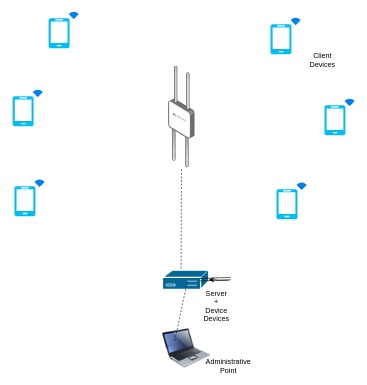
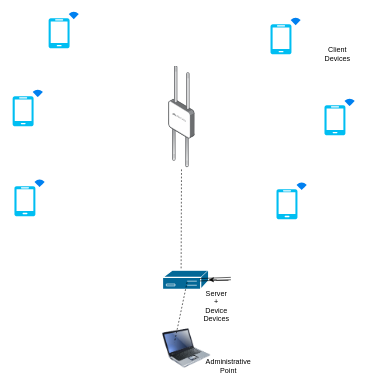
  <mxCell id="0" />
  <mxCell id="1" parent="0" />
  <mxCell id="2" value="" style="points=[];aspect=fixed;html=1;align=center;shadow=0;dashed=0;image;image=img/lib/allied_telesis/wireless/Access_Point_Outdoor.svg;" vertex="1" parent="1"><mxGeometry x="280" y="110" width="44" height="170" as="geometry" /></mxCell>
  <mxCell id="3" value="" style="shape=mxgraph.cisco.controllers_and_modules.3174_(desktop)_cluster_controller;html=1;dashed=0;fillColor=#036897;strokeColor=#ffffff;strokeWidth=2;verticalLabelPosition=bottom;verticalAlign=top" vertex="1" parent="1"><mxGeometry x="270" y="450" width="77" height="32" as="geometry" /></mxCell>
  <mxCell id="4" value="" style="endArrow=none;dashed=1;html=1;exitX=0.403;exitY=-0.094;exitDx=0;exitDy=0;exitPerimeter=0;" edge="1" parent="1" source="3" target="2"><mxGeometry width="50" height="50" relative="1" as="geometry"><mxPoint x="270" y="550" as="sourcePoint" /><mxPoint x="320" y="500" as="targetPoint" /></mxGeometry></mxCell>
  <mxCell id="5" value="" style="verticalLabelPosition=bottom;html=1;verticalAlign=top;align=center;strokeColor=none;fillColor=#00BEF2;shape=mxgraph.azure.mobile;pointerEvents=1;" vertex="1" parent="1"><mxGeometry x="20" y="160" width="35" height="50" as="geometry" /></mxCell>
  <mxCell id="6" value="" style="verticalLabelPosition=bottom;html=1;verticalAlign=top;align=center;strokeColor=none;fillColor=#00BEF2;shape=mxgraph.azure.mobile;pointerEvents=1;" vertex="1" parent="1"><mxGeometry x="80" y="30" width="35" height="50" as="geometry" /></mxCell>
  <mxCell id="7" value="" style="html=1;verticalLabelPosition=bottom;align=center;labelBackgroundColor=#ffffff;verticalAlign=top;strokeWidth=2;strokeColor=#0080F0;fillColor=#ffffff;shadow=0;dashed=0;shape=mxgraph.ios7.icons.wifi;pointerEvents=1" vertex="1" parent="1"><mxGeometry x="115" y="20" width="14" height="10" as="geometry" /></mxCell>
  <mxCell id="8" value="" style="html=1;verticalLabelPosition=bottom;align=center;labelBackgroundColor=#ffffff;verticalAlign=top;strokeWidth=2;strokeColor=#0080F0;fillColor=#ffffff;shadow=0;dashed=0;shape=mxgraph.ios7.icons.wifi;pointerEvents=1" vertex="1" parent="1"><mxGeometry x="55" y="150" width="14" height="10" as="geometry" /></mxCell>
  <mxCell id="9" value="" style="verticalLabelPosition=bottom;html=1;verticalAlign=top;align=center;strokeColor=none;fillColor=#00BEF2;shape=mxgraph.azure.mobile;pointerEvents=1;" vertex="1" parent="1"><mxGeometry x="23" y="310" width="35" height="50" as="geometry" /></mxCell>
  <mxCell id="10" value="" style="html=1;verticalLabelPosition=bottom;align=center;labelBackgroundColor=#ffffff;verticalAlign=top;strokeWidth=2;strokeColor=#0080F0;fillColor=#ffffff;shadow=0;dashed=0;shape=mxgraph.ios7.icons.wifi;pointerEvents=1" vertex="1" parent="1"><mxGeometry x="58" y="300" width="14" height="10" as="geometry" /></mxCell>
  <mxCell id="11" value="" style="verticalLabelPosition=bottom;html=1;verticalAlign=top;align=center;strokeColor=none;fillColor=#00BEF2;shape=mxgraph.azure.mobile;pointerEvents=1;" vertex="1" parent="1"><mxGeometry x="450" y="40" width="35" height="50" as="geometry" /></mxCell>
  <mxCell id="12" value="" style="html=1;verticalLabelPosition=bottom;align=center;labelBackgroundColor=#ffffff;verticalAlign=top;strokeWidth=2;strokeColor=#0080F0;fillColor=#ffffff;shadow=0;dashed=0;shape=mxgraph.ios7.icons.wifi;pointerEvents=1" vertex="1" parent="1"><mxGeometry x="485" y="30" width="14" height="10" as="geometry" /></mxCell>
  <mxCell id="13" value="" style="verticalLabelPosition=bottom;html=1;verticalAlign=top;align=center;strokeColor=none;fillColor=#00BEF2;shape=mxgraph.azure.mobile;pointerEvents=1;" vertex="1" parent="1"><mxGeometry x="540" y="175" width="35" height="50" as="geometry" /></mxCell>
  <mxCell id="14" value="" style="html=1;verticalLabelPosition=bottom;align=center;labelBackgroundColor=#ffffff;verticalAlign=top;strokeWidth=2;strokeColor=#0080F0;fillColor=#ffffff;shadow=0;dashed=0;shape=mxgraph.ios7.icons.wifi;pointerEvents=1" vertex="1" parent="1"><mxGeometry x="575" y="165" width="14" height="10" as="geometry" /></mxCell>
  <mxCell id="15" value="" style="verticalLabelPosition=bottom;html=1;verticalAlign=top;align=center;strokeColor=none;fillColor=#00BEF2;shape=mxgraph.azure.mobile;pointerEvents=1;" vertex="1" parent="1"><mxGeometry x="460" y="315" width="35" height="50" as="geometry" /></mxCell>
  <mxCell id="16" value="" style="html=1;verticalLabelPosition=bottom;align=center;labelBackgroundColor=#ffffff;verticalAlign=top;strokeWidth=2;strokeColor=#0080F0;fillColor=#ffffff;shadow=0;dashed=0;shape=mxgraph.ios7.icons.wifi;pointerEvents=1" vertex="1" parent="1"><mxGeometry x="495" y="305" width="14" height="10" as="geometry" /></mxCell>
  <mxCell id="17" value="" style="edgeStyle=orthogonalEdgeStyle;rounded=0;orthogonalLoop=1;jettySize=auto;html=1;" edge="1" parent="1" source="18" target="3"><mxGeometry relative="1" as="geometry" /></mxCell>
  <mxCell id="18" value="" style="shape=image;html=1;verticalAlign=top;verticalLabelPosition=bottom;labelBackgroundColor=#ffffff;imageAspect=0;aspect=fixed;image=https://cdn2.iconfinder.com/data/icons/freecns-cumulus/16/519553-049_Disk-128.png" vertex="1" parent="1"><mxGeometry x="380" y="440" width="54" height="54" as="geometry" /></mxCell>
  <mxCell id="19" value="" style="shape=link;html=1;exitX=0.623;exitY=0.5;exitDx=0;exitDy=0;exitPerimeter=0;" edge="1" parent="1"><mxGeometry width="50" height="50" relative="1" as="geometry"><mxPoint x="332" y="466" as="sourcePoint" /><mxPoint x="384" y="464" as="targetPoint" /></mxGeometry></mxCell>
  <mxCell id="20" value="" style="image;html=1;labelBackgroundColor=#ffffff;image=img/lib/clip_art/computers/Laptop_128x128.png" vertex="1" parent="1"><mxGeometry x="270" y="540" width="80" height="80" as="geometry" /></mxCell>
  <mxCell id="21" value="" style="endArrow=none;dashed=1;html=1;" edge="1" parent="1"><mxGeometry width="50" height="50" relative="1" as="geometry"><mxPoint x="311" y="470" as="sourcePoint" /><mxPoint x="290" y="570" as="targetPoint" /></mxGeometry></mxCell>
  <mxCell id="22" value="Administrative Point" style="text;html=1;strokeColor=none;fillColor=none;align=center;verticalAlign=middle;whiteSpace=wrap;rounded=0;" vertex="1" parent="1"><mxGeometry x="360" y="600" width="40" height="20" as="geometry" /></mxCell>
  <mxCell id="23" value="Server + Device Devices" style="text;html=1;strokeColor=none;fillColor=none;align=center;verticalAlign=middle;whiteSpace=wrap;rounded=0;" vertex="1" parent="1"><mxGeometry x="340" y="500" width="40" height="20" as="geometry" /></mxCell>
- <mxCell id="24" value="Client Devices" style="text;html=1;strokeColor=none;fillColor=none;align=center;verticalAlign=middle;whiteSpace=wrap;rounded=0;" vertex="1" parent="1"><mxGeometry x="517" y="90" width="40" height="20" as="geometry" /></mxCell>
+ <mxCell id="24" value="Client Devices" style="text;html=1;strokeColor=none;fillColor=none;align=center;verticalAlign=middle;whiteSpace=wrap;rounded=0;" vertex="1" parent="1"><mxGeometry x="542" y="80" width="40" height="20" as="geometry" /></mxCell>
